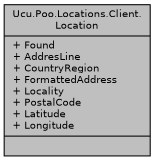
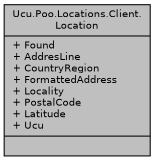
  digraph {
-   n1 [color=black fillcolor=grey75 fontcolor=black fontname=Helvetica fontsize=10 height=0.2 label="{Ucu.Poo.Locations.Client.\lLocation\n|+ Found\l+ AddresLine\l+ CountryRegion\l+ FormattedAddress\l+ Locality\l+ PostalCode\l+ Latitude\l+ Longitude\l|}" shape=record style=filled width=0.4]
+   n1 [color=black fillcolor=grey75 fontcolor=black fontname=Helvetica fontsize=10 height=0.2 label="{Ucu.Poo.Locations.Client.\lLocation\n|+ Found\l+ AddresLine\l+ CountryRegion\l+ FormattedAddress\l+ Locality\l+ PostalCode\l+ Latitude\l+ Ucu\l|}" shape=record style=filled width=0.4]
  }
